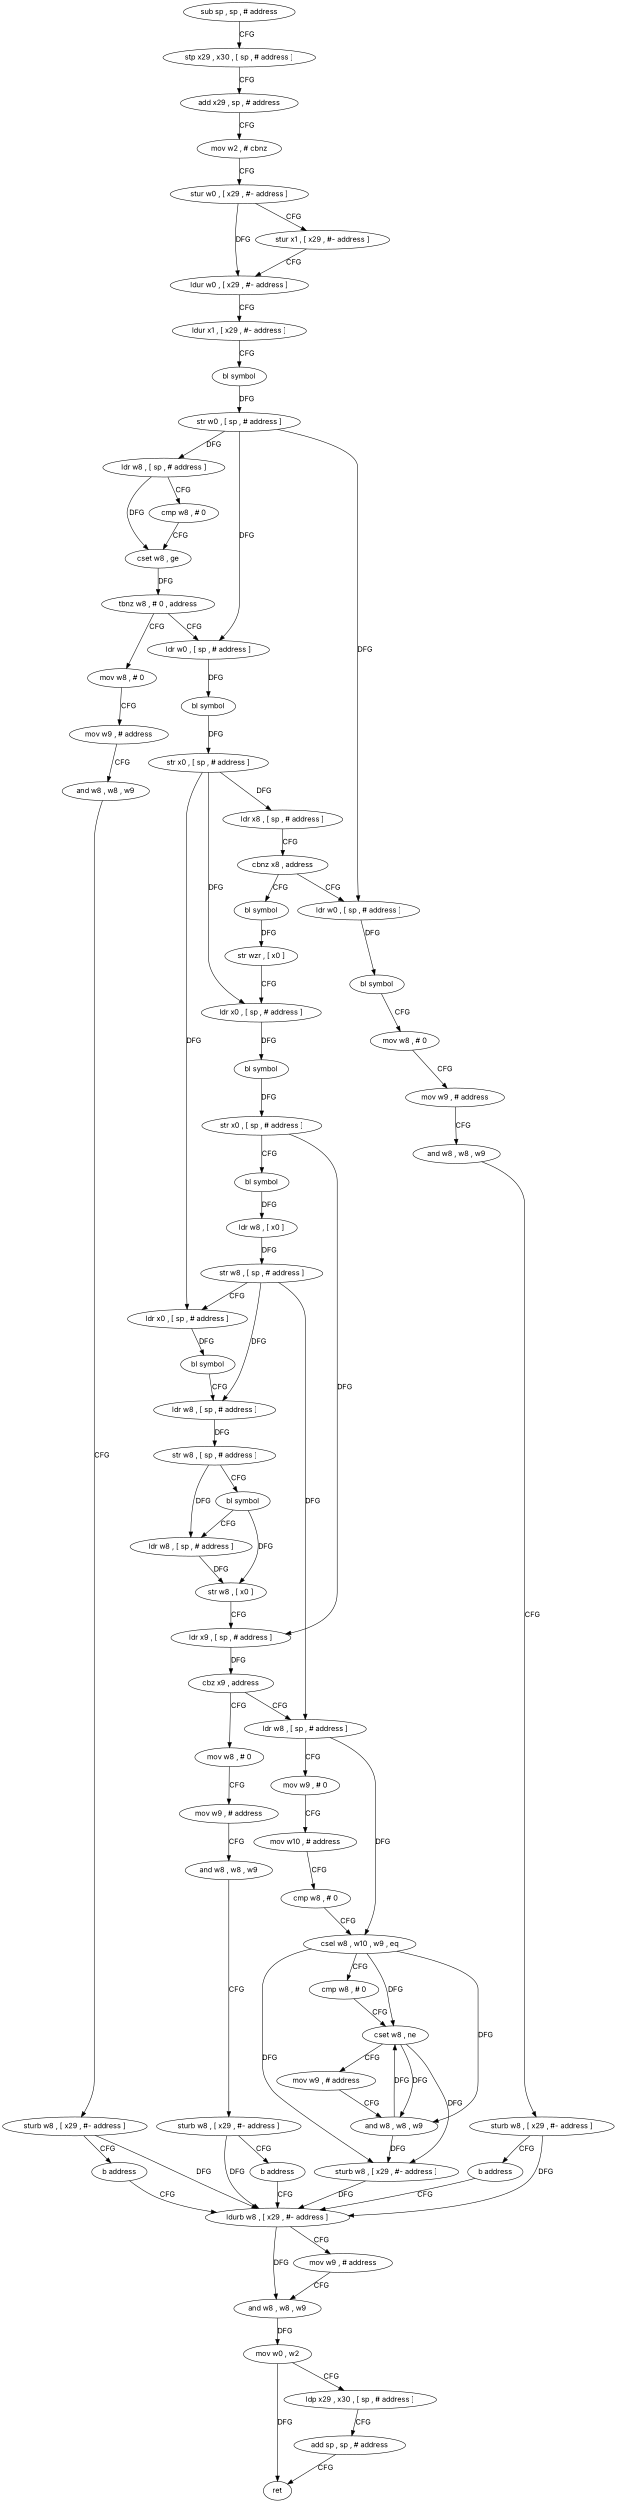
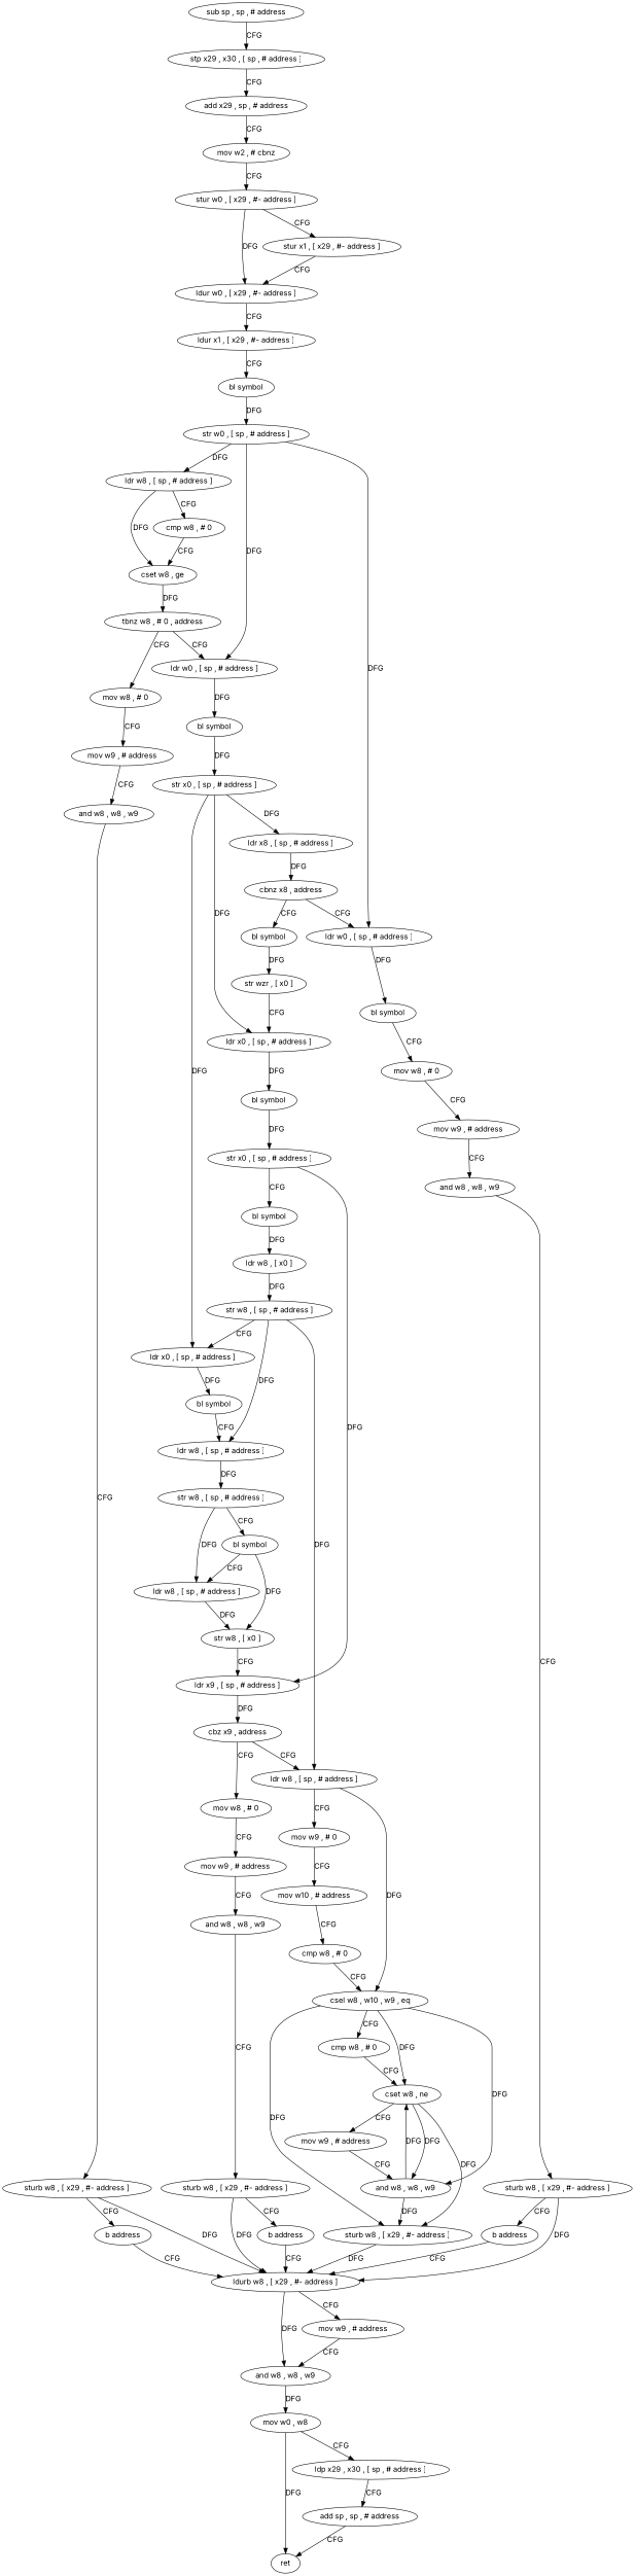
  digraph {
    fontname=Inter
    node [fontname=Inter]
    edge [fontname=Inter]
    n1 [label="sub sp , sp , # address"]
    n2 [label="stp x29 , x30 , [ sp , # address ]"]
    n3 [label="add x29 , sp , # address"]
    n4 [label="mov w2 , # cbnz"]
    n5 [label="stur w0 , [ x29 , #- address ]"]
    n6 [label="stur x1 , [ x29 , #- address ]"]
    n7 [label="ldur w0 , [ x29 , #- address ]"]
    n8 [label="ldur x1 , [ x29 , #- address ]"]
    n9 [label="bl symbol"]
    n10 [label="str w0 , [ sp , # address ]"]
    n11 [label="ldr w8 , [ sp , # address ]"]
    n12 [label="ldr w0 , [ sp , # address ]"]
    n13 [label="ldr w0 , [ sp , # address ]"]
    n14 [label="cmp w8 , # 0"]
    n15 [label="cset w8 , ge"]
    n16 [label="bl symbol"]
    n17 [label="bl symbol"]
    n18 [label="tbnz w8 , # 0 , address"]
    n19 [label="mov w8 , # 0"]
    n20 [label="mov w9 , # address"]
    n21 [label="str x0 , [ sp , # address ]"]
    n22 [label="and w8 , w8 , w9"]
    n23 [label="ldr x8 , [ sp , # address ]"]
    n24 [label="ldr x0 , [ sp , # address ]"]
    n25 [label="ldr x0 , [ sp , # address ]"]
    n26 [label="cbnz x8 , address"]
    n27 [label="bl symbol"]
    n28 [label="bl symbol"]
    n29 [label="bl symbol"]
    n30 [label="str wzr , [ x0 ]"]
    n31 [label="mov w8 , # 0"]
    n32 [label="sturb w8 , [ x29 , #- address ]"]
    n33 [label="b address"]
    n34 [label="ldurb w8 , [ x29 , #- address ]"]
    n35 [label="mov w9 , # address"]
    n36 [label="and w8 , w8 , w9"]
-   n37 [label="mov w0 , w2"]
+   n37 [label="mov w0 , w8"]
    n38 [label="str x0 , [ sp , # address ]"]
    n39 [label="bl symbol"]
    n40 [label="ldr x9 , [ sp , # address ]"]
    n41 [label="ldr w8 , [ x0 ]"]
    n42 [label="cbz x9 , address"]
    n43 [label="str w8 , [ sp , # address ]"]
    n44 [label="ldr w8 , [ sp , # address ]"]
    n45 [label="ldr w8 , [ sp , # address ]"]
    n46 [label="str w8 , [ sp , # address ]"]
    n47 [label="mov w9 , # 0"]
    n48 [label="csel w8 , w10 , w9 , eq"]
    n49 [label="bl symbol"]
    n50 [label="ldr w8 , [ sp , # address ]"]
    n51 [label="str w8 , [ x0 ]"]
    n52 [label="mov w8 , # 0"]
    n53 [label="mov w9 , # address"]
    n54 [label="mov w10 , # address"]
    n55 [label="cmp w8 , # 0"]
    n56 [label="cset w8 , ne"]
    n57 [label="and w8 , w8 , w9"]
    n58 [label="sturb w8 , [ x29 , #- address ]"]
    n59 [label="and w8 , w8 , w9"]
    n60 [label="mov w9 , # address"]
    n61 [label="and w8 , w8 , w9"]
    n62 [label="sturb w8 , [ x29 , #- address ]"]
    n63 [label="b address"]
    n64 [label="ldp x29 , x30 , [ sp , # address ]"]
    n65 [label=ret]
    n66 [label="add sp , sp , # address"]
    n67 [label="cmp w8 , # 0"]
    n68 [label="mov w9 , # address"]
    n69 [label="sturb w8 , [ x29 , #- address ]"]
    n70 [label="b address"]
    n1 -> n2 [label=CFG]
    n2 -> n3 [label=CFG]
    n3 -> n4 [label=CFG]
    n4 -> n5 [label=CFG]
    n5 -> n6 [label=CFG]
    n5 -> n7 [label=DFG]
    n6 -> n7 [label=CFG]
    n7 -> n8 [label=CFG]
    n8 -> n9 [label=CFG]
    n9 -> n10 [label=DFG]
    n10 -> n11 [label=DFG]
    n10 -> n12 [label=DFG]
    n10 -> n13 [label=DFG]
    n11 -> n14 [label=CFG]
    n11 -> n15 [label=DFG]
    n12 -> n16 [label=DFG]
    n13 -> n17 [label=DFG]
    n14 -> n15 [label=CFG]
    n15 -> n18 [label=DFG]
    n16 -> n21 [label=DFG]
    n17 -> n31 [label=CFG]
    n18 -> n12 [label=CFG]
    n18 -> n19 [label=CFG]
    n19 -> n20 [label=CFG]
    n20 -> n22 [label=CFG]
    n21 -> n23 [label=DFG]
    n21 -> n24 [label=DFG]
    n21 -> n25 [label=DFG]
    n22 -> n32 [label=CFG]
-   n23 -> n26 [label=CFG]
+   n23 -> n26 [label=DFG]
    n24 -> n27 [label=DFG]
    n25 -> n28 [label=DFG]
    n26 -> n13 [label=CFG]
    n26 -> n29 [label=CFG]
    n27 -> n38 [label=DFG]
    n28 -> n44 [label=CFG]
    n29 -> n30 [label=DFG]
    n30 -> n24 [label=CFG]
    n31 -> n60 [label=CFG]
    n32 -> n33 [label=CFG]
    n32 -> n34 [label=DFG]
    n33 -> n34 [label=CFG]
    n34 -> n35 [label=CFG]
    n34 -> n36 [label=DFG]
    n35 -> n36 [label=CFG]
    n36 -> n37 [label=DFG]
    n37 -> n64 [label=CFG]
    n37 -> n65 [label=DFG]
    n38 -> n39 [label=CFG]
    n38 -> n40 [label=DFG]
    n39 -> n41 [label=DFG]
    n40 -> n42 [label=DFG]
    n41 -> n43 [label=DFG]
    n42 -> n45 [label=CFG]
    n42 -> n52 [label=CFG]
    n43 -> n25 [label=CFG]
    n43 -> n44 [label=DFG]
    n43 -> n45 [label=DFG]
    n44 -> n46 [label=DFG]
    n45 -> n47 [label=CFG]
    n45 -> n48 [label=DFG]
    n46 -> n49 [label=CFG]
    n46 -> n50 [label=DFG]
    n47 -> n54 [label=CFG]
    n48 -> n55 [label=CFG]
    n48 -> n56 [label=DFG]
    n48 -> n57 [label=DFG]
    n48 -> n58 [label=DFG]
    n49 -> n50 [label=CFG]
    n49 -> n51 [label=DFG]
    n50 -> n51 [label=DFG]
    n51 -> n40 [label=CFG]
    n52 -> n53 [label=CFG]
    n53 -> n59 [label=CFG]
    n54 -> n67 [label=CFG]
    n55 -> n56 [label=CFG]
    n56 -> n57 [label=DFG]
    n56 -> n58 [label=DFG]
    n56 -> n68 [label=CFG]
    n57 -> n56 [label=DFG]
    n57 -> n58 [label=DFG]
    n58 -> n34 [label=DFG]
    n59 -> n69 [label=CFG]
    n60 -> n61 [label=CFG]
    n61 -> n62 [label=CFG]
    n62 -> n34 [label=DFG]
    n62 -> n63 [label=CFG]
    n63 -> n34 [label=CFG]
    n64 -> n66 [label=CFG]
    n66 -> n65 [label=CFG]
    n67 -> n48 [label=CFG]
    n68 -> n57 [label=CFG]
    n69 -> n34 [label=DFG]
    n69 -> n70 [label=CFG]
    n70 -> n34 [label=CFG]
  }
